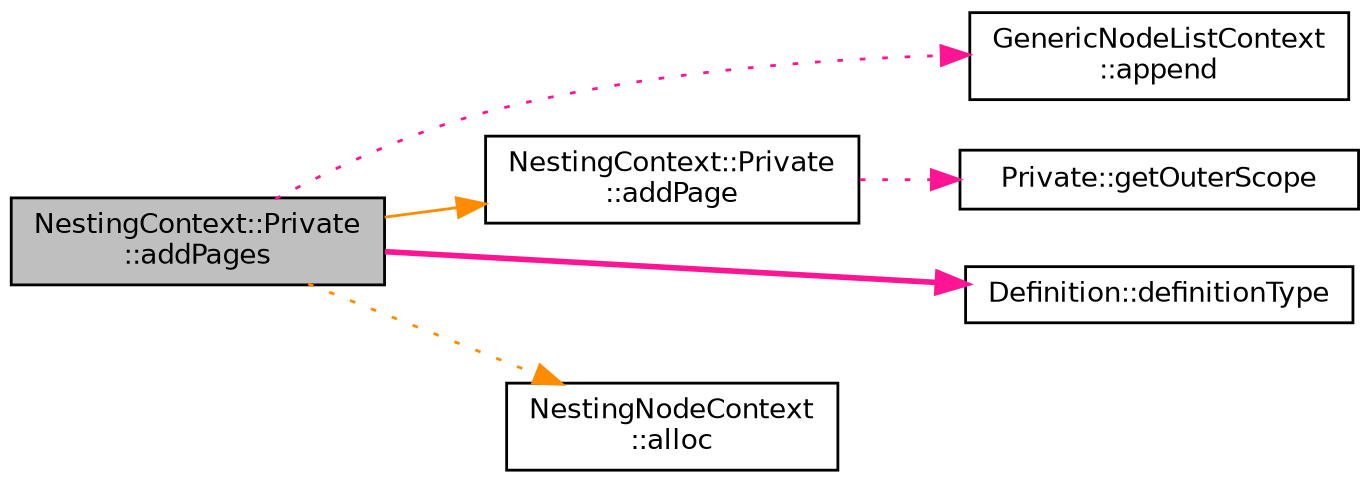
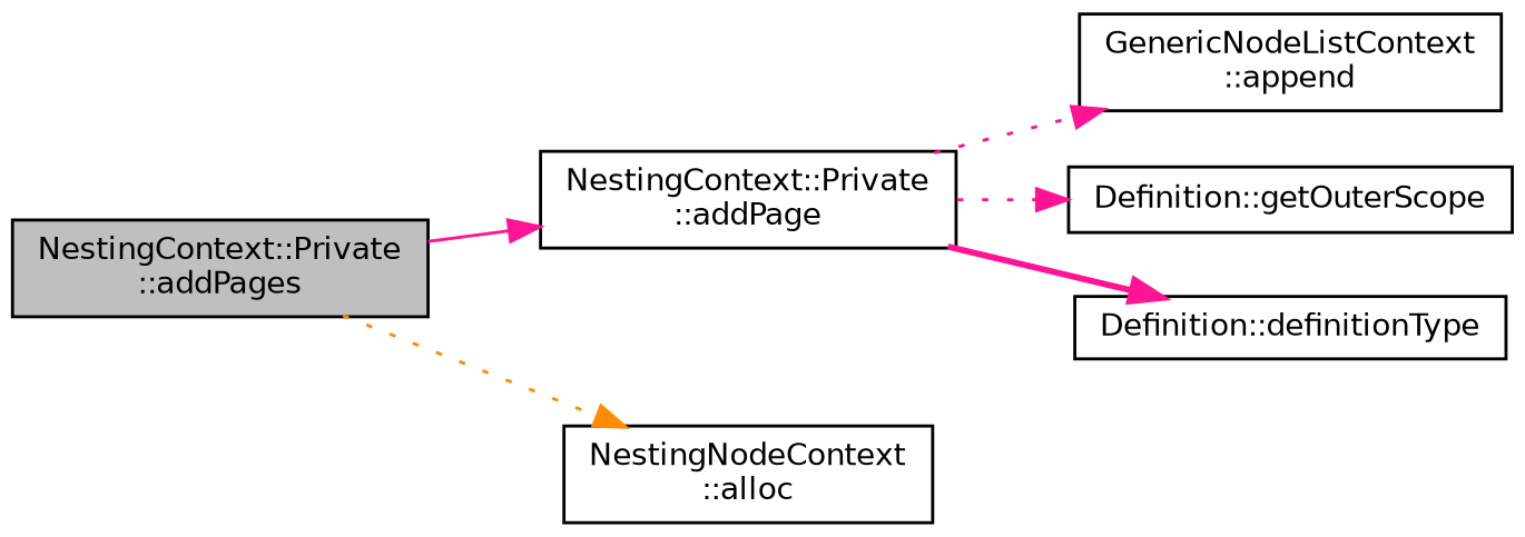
  digraph {
    fontname="DejaVu Sans"
    rankdir=LR
    node [color=black fillcolor=white fontname="DejaVu Sans" fontsize=10 shape=record style=filled]
    edge [color=deeppink fontname="DejaVu Sans" fontsize=10 labelfontname=Helvetica labelfontsize=10 style=dotted]
    n1 [fillcolor=grey75 fontcolor=black height=0.2 label="NestingContext::Private\l::addPages" width=0.4]
    n2 [height=0.2 label="NestingContext::Private\l::addPage" width=0.4]
    n3 [height=0.2 label="NestingNodeContext\l::alloc" width=0.4]
    n4 [height=0.2 label="GenericNodeListContext\l::append" width=0.4]
    n5 [height=0.2 label="Definition::definitionType" width=0.4]
-   n6 [height=0.2 label="Private::getOuterScope" width=0.4]
-   n1 -> n2 [color=darkorange style=solid]
+   n6 [height=0.2 label="Definition::getOuterScope" width=0.4]
+   n1 -> n2 [style=solid]
    n1 -> n3 [color=darkorange]
-   n1 -> n4
-   n1 -> n5 [style=bold]
+   n2 -> n4
+   n2 -> n5 [style=bold]
    n2 -> n6
  }
